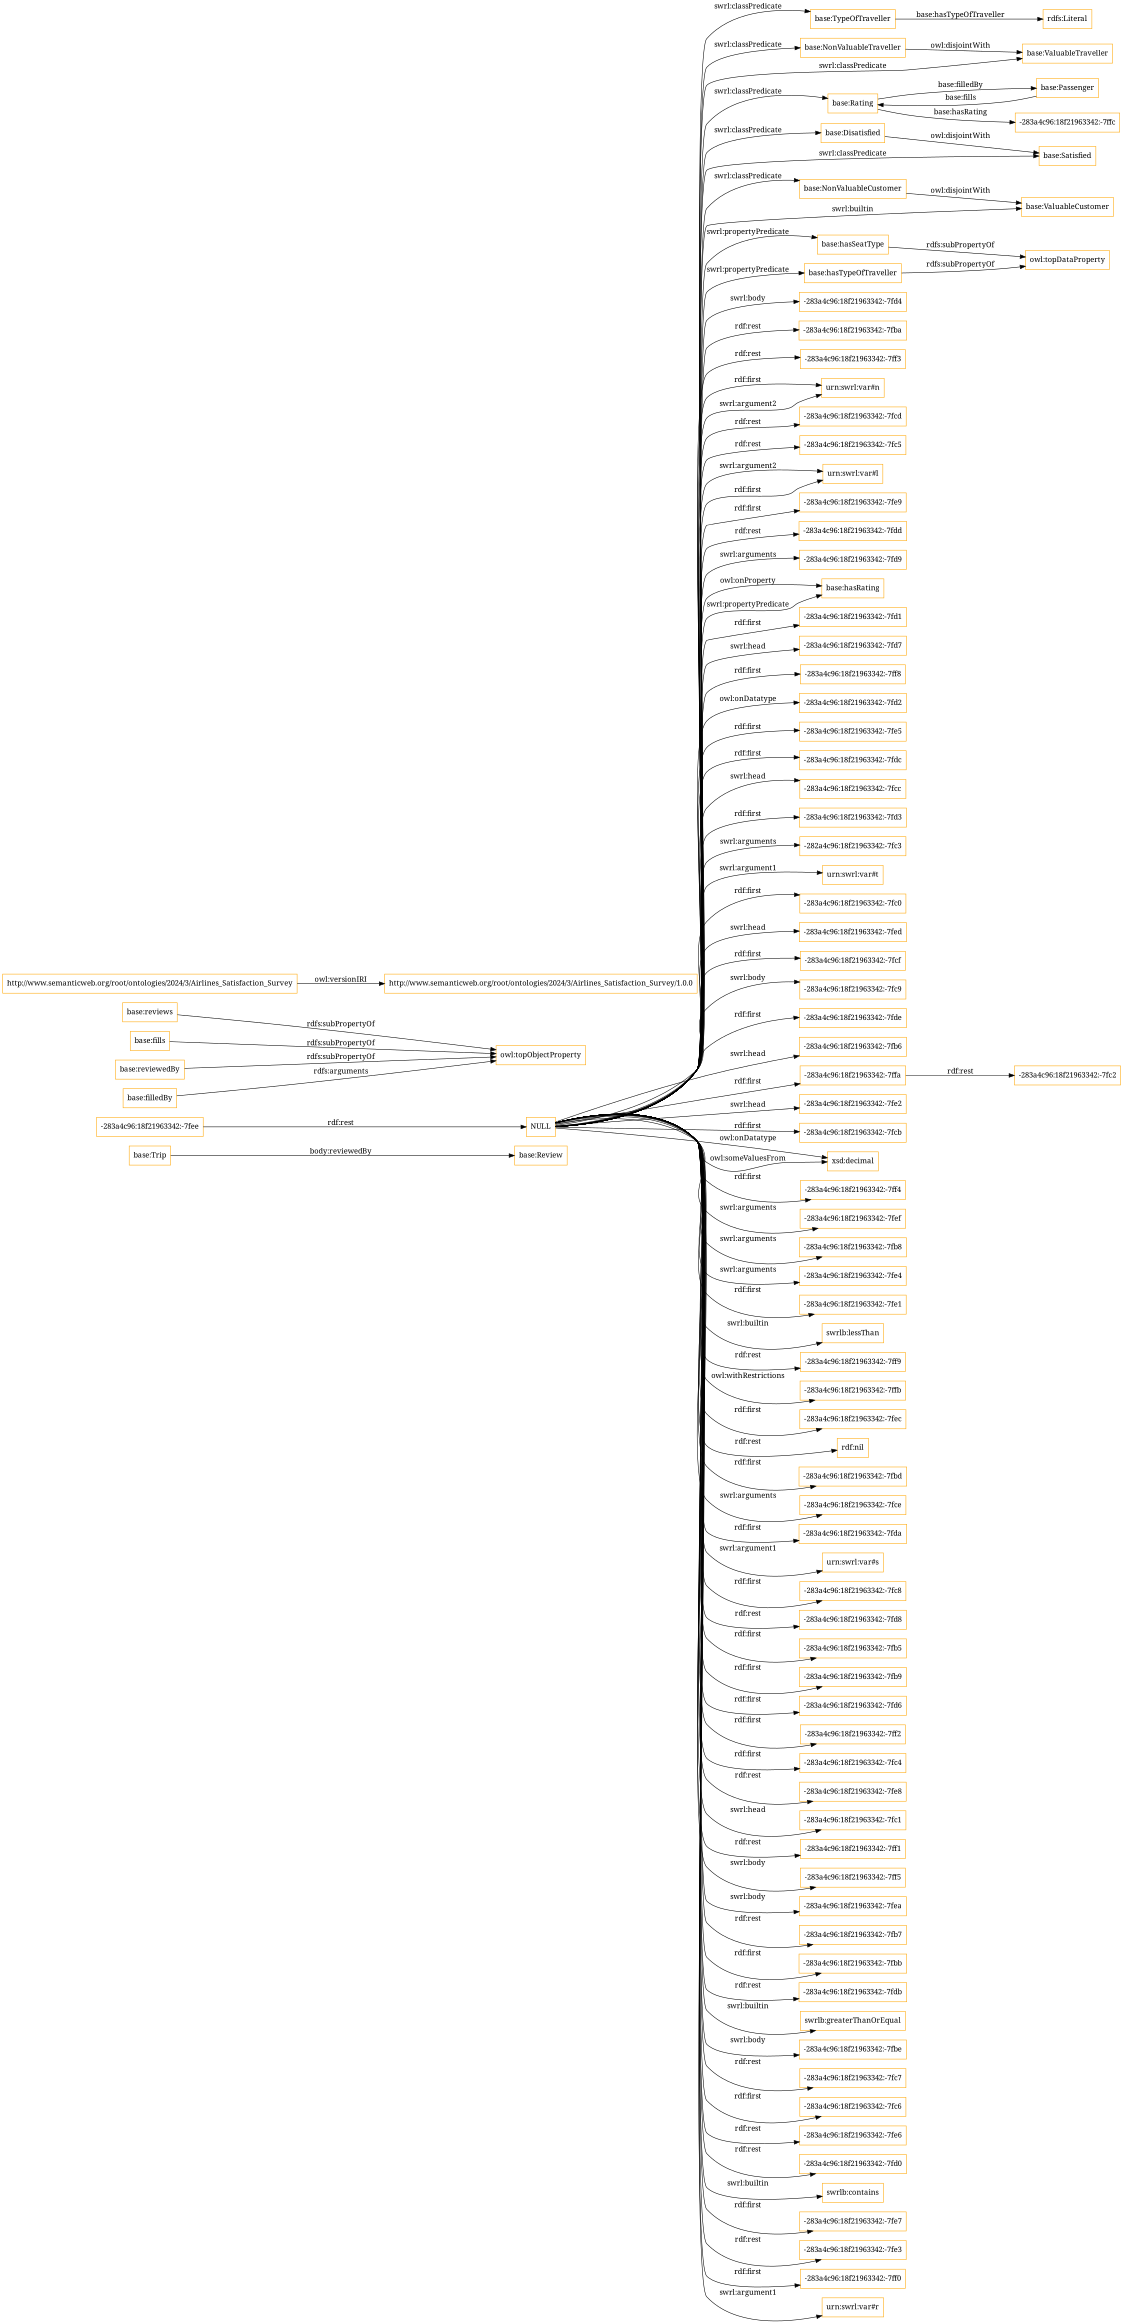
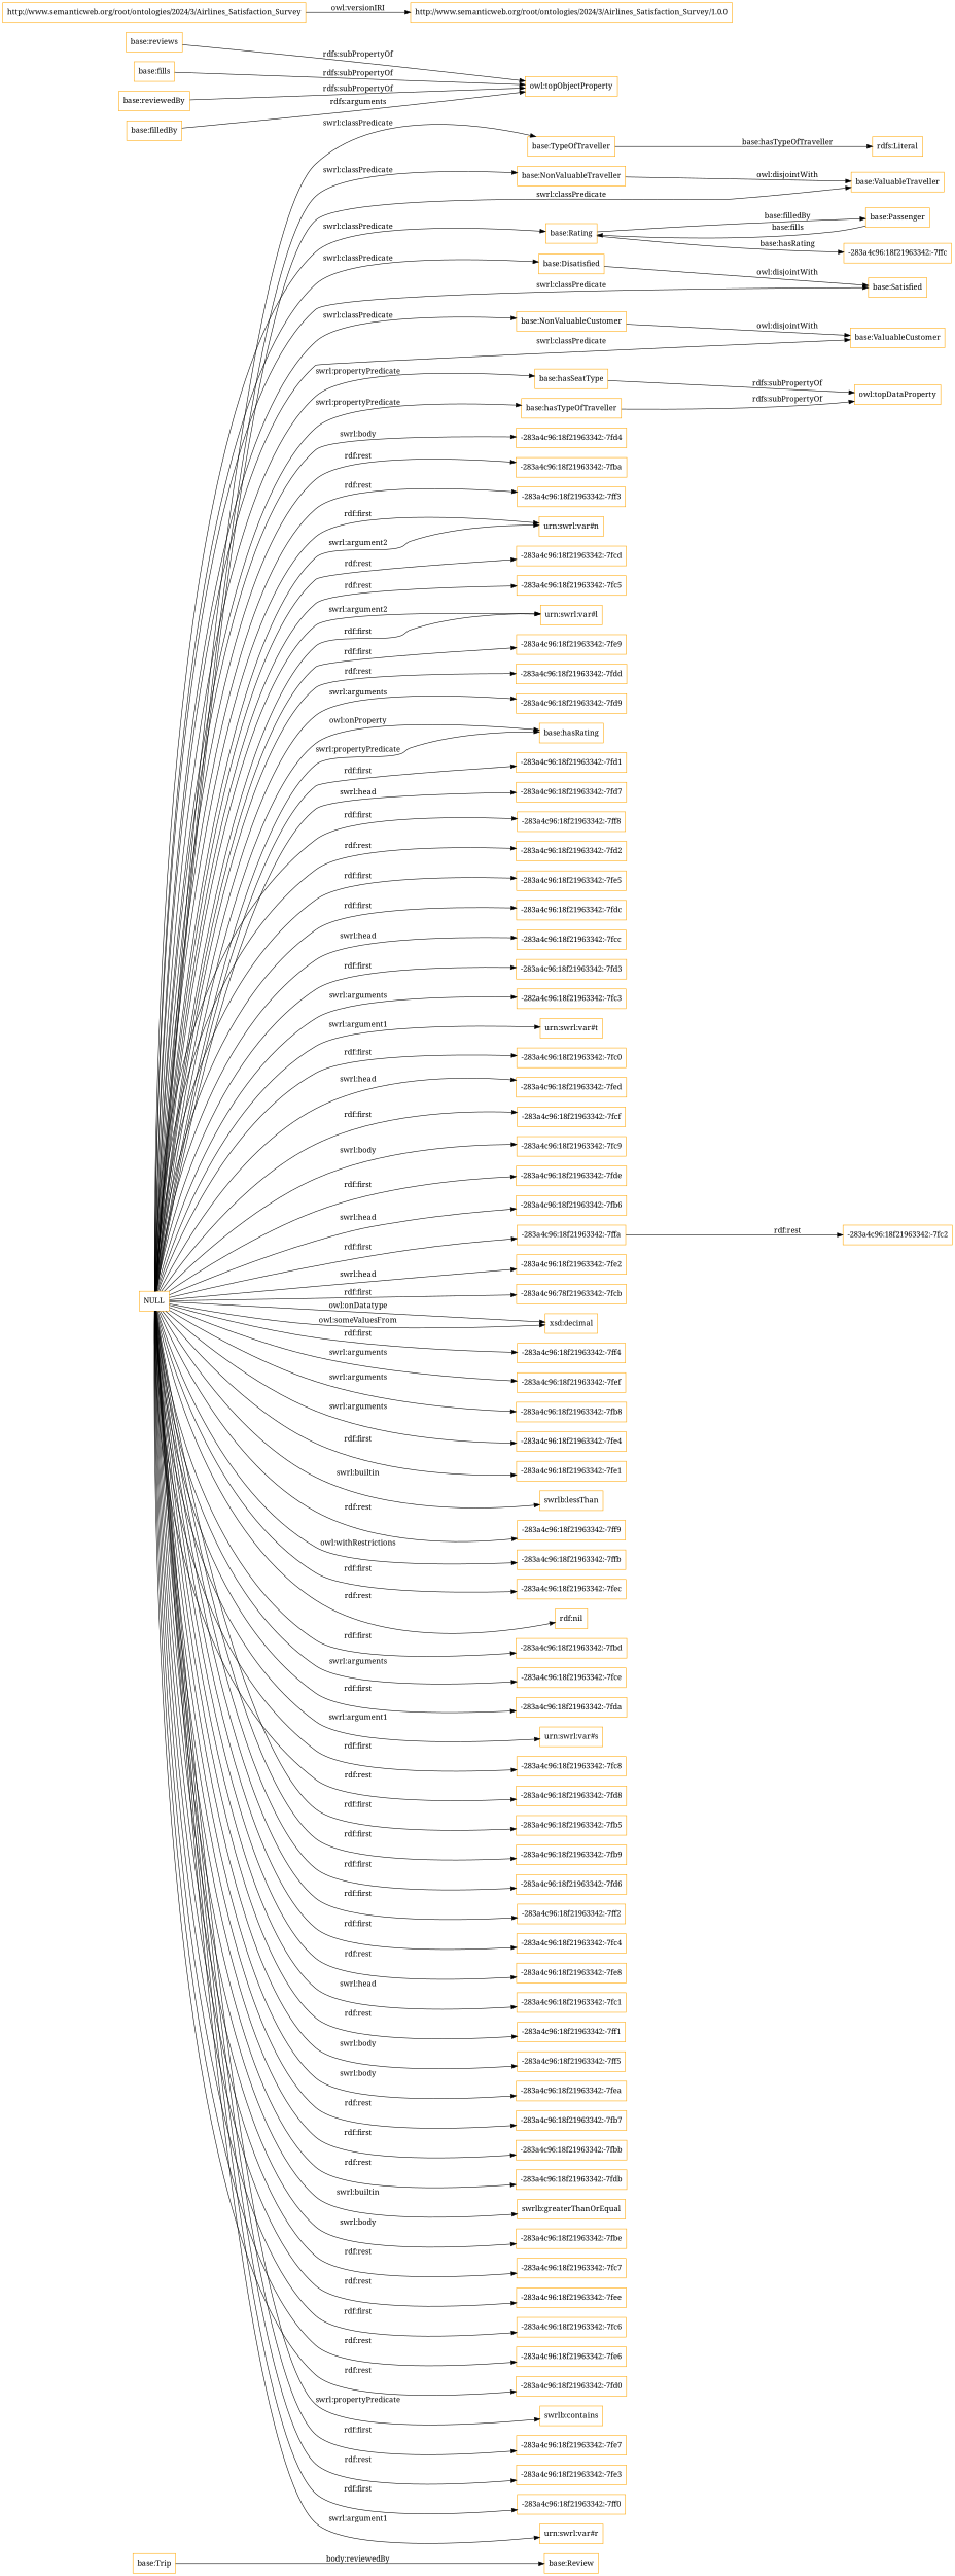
  digraph {
    fontname="Noto Serif"
    rankdir=LR
    node [color=orange fontname="Noto Serif" shape=rectangle]
    edge [fontname="Noto Serif"]
    "base:Trip"
    "base:Review"
    "base:TypeOfTraveller"
    "rdfs:Literal"
    "base:NonValuableTraveller"
    "base:ValuableTraveller"
    "base:Passenger"
    "base:Rating"
    "-283a4c96:18f21963342:-7ffc"
    "base:Disatisfied"
    "base:Satisfied"
    "base:NonValuableCustomer"
    "base:ValuableCustomer"
    "base:hasSeatType"
    "owl:topDataProperty"
    "base:reviews"
    "owl:topObjectProperty"
    "base:fills"
    "base:reviewedBy"
    "http://www.semanticweb.org/root/ontologies/2024/3/Airlines_Satisfaction_Survey"
    "http://www.semanticweb.org/root/ontologies/2024/3/Airlines_Satisfaction_Survey/1.0.0"
    "base:hasTypeOfTraveller"
    NULL
    "-283a4c96:18f21963342:-7fd4"
    "-283a4c96:18f21963342:-7fba"
    "-283a4c96:18f21963342:-7ff3"
    "urn:swrl:var#n"
    "-283a4c96:18f21963342:-7fcd"
    "-283a4c96:18f21963342:-7fc5"
    "urn:swrl:var#l"
    "-283a4c96:18f21963342:-7fe9"
    "-283a4c96:18f21963342:-7fdd"
    "-283a4c96:18f21963342:-7fd9"
    "base:hasRating"
    "-283a4c96:18f21963342:-7fd1"
    "-283a4c96:18f21963342:-7fd7"
    "-283a4c96:18f21963342:-7ff8"
    "-283a4c96:18f21963342:-7fd2"
    "-283a4c96:18f21963342:-7fe5"
    "-283a4c96:18f21963342:-7fdc"
    "-283a4c96:18f21963342:-7fcc"
    "-283a4c96:18f21963342:-7fd3"
    n43 [label="-282a4c96:18f21963342:-7fc3"]
    "urn:swrl:var#t"
    "-283a4c96:18f21963342:-7fc0"
    "-283a4c96:18f21963342:-7fed"
    "-283a4c96:18f21963342:-7fcf"
    "-283a4c96:18f21963342:-7fc9"
    "-283a4c96:18f21963342:-7fde"
    "-283a4c96:18f21963342:-7fb6"
    "-283a4c96:18f21963342:-7ffa"
    "-283a4c96:18f21963342:-7fe2"
-   "-283a4c96:18f21963342:-7fcb"
+   "-283a4c96:18f21963342:-7fcb" [label="-283a4c96:78f21963342:-7fcb"]
    "xsd:decimal"
    "-283a4c96:18f21963342:-7ff4"
    "-283a4c96:18f21963342:-7fef"
    "-283a4c96:18f21963342:-7fb8"
    "-283a4c96:18f21963342:-7fe4"
    "-283a4c96:18f21963342:-7fe1"
    "swrlb:lessThan"
    "-283a4c96:18f21963342:-7ff9"
    "-283a4c96:18f21963342:-7ffb"
    "-283a4c96:18f21963342:-7fec"
    "rdf:nil"
    "-283a4c96:18f21963342:-7fbd"
    "-283a4c96:18f21963342:-7fce"
    "-283a4c96:18f21963342:-7fda"
    "urn:swrl:var#s"
    "-283a4c96:18f21963342:-7fc8"
    "-283a4c96:18f21963342:-7fd8"
    "-283a4c96:18f21963342:-7fb5"
    "-283a4c96:18f21963342:-7fb9"
    "-283a4c96:18f21963342:-7fd6"
    "-283a4c96:18f21963342:-7ff2"
    "-283a4c96:18f21963342:-7fc4"
    "-283a4c96:18f21963342:-7fe8"
    "-283a4c96:18f21963342:-7fc1"
    "-283a4c96:18f21963342:-7ff1"
    "-283a4c96:18f21963342:-7ff5"
    "-283a4c96:18f21963342:-7fea"
    "-283a4c96:18f21963342:-7fb7"
    "-283a4c96:18f21963342:-7fbb"
    "-283a4c96:18f21963342:-7fdb"
    "swrlb:greaterThanOrEqual"
    "-283a4c96:18f21963342:-7fbe"
    "-283a4c96:18f21963342:-7fc7"
    "-283a4c96:18f21963342:-7fee"
    "-283a4c96:18f21963342:-7fc6"
    "-283a4c96:18f21963342:-7fe6"
    "-283a4c96:18f21963342:-7fd0"
    "swrlb:contains"
    "-283a4c96:18f21963342:-7fe7"
    "-283a4c96:18f21963342:-7fe3"
    "-283a4c96:18f21963342:-7ff0"
    "urn:swrl:var#r"
    "-283a4c96:18f21963342:-7fc2"
    "base:filledBy"
    "base:Trip" -> "base:Review" [label="body:reviewedBy"]
    "base:TypeOfTraveller" -> "rdfs:Literal" [label="base:hasTypeOfTraveller"]
    "base:NonValuableTraveller" -> "base:ValuableTraveller" [label="owl:disjointWith"]
    "base:Passenger" -> "base:Rating" [label="base:fills"]
    "base:Rating" -> "base:Passenger" [label="base:filledBy"]
    "base:Rating" -> "-283a4c96:18f21963342:-7ffc" [label="base:hasRating"]
    "base:Disatisfied" -> "base:Satisfied" [label="owl:disjointWith"]
    "base:NonValuableCustomer" -> "base:ValuableCustomer" [label="owl:disjointWith"]
    "base:hasSeatType" -> "owl:topDataProperty" [label="rdfs:subPropertyOf"]
    "base:reviews" -> "owl:topObjectProperty" [label="rdfs:subPropertyOf"]
    "base:fills" -> "owl:topObjectProperty" [label="rdfs:subPropertyOf"]
    "base:reviewedBy" -> "owl:topObjectProperty" [label="rdfs:subPropertyOf"]
    "http://www.semanticweb.org/root/ontologies/2024/3/Airlines_Satisfaction_Survey" -> "http://www.semanticweb.org/root/ontologies/2024/3/Airlines_Satisfaction_Survey/1.0.0" [label="owl:versionIRI"]
    "base:hasTypeOfTraveller" -> "owl:topDataProperty" [label="rdfs:subPropertyOf"]
    NULL -> "base:TypeOfTraveller" [label="swrl:classPredicate"]
    NULL -> "base:NonValuableTraveller" [label="swrl:classPredicate"]
    NULL -> "base:ValuableTraveller" [label="swrl:classPredicate"]
    NULL -> "base:Rating" [label="swrl:classPredicate"]
    NULL -> "base:Disatisfied" [label="swrl:classPredicate"]
    NULL -> "base:Satisfied" [label="swrl:classPredicate"]
    NULL -> "base:NonValuableCustomer" [label="swrl:classPredicate"]
-   NULL -> "base:ValuableCustomer" [label="swrl:builtin"]
+   NULL -> "base:ValuableCustomer" [label="swrl:classPredicate"]
    NULL -> "base:hasSeatType" [label="swrl:propertyPredicate"]
    NULL -> "base:hasTypeOfTraveller" [label="swrl:propertyPredicate"]
    NULL -> "-283a4c96:18f21963342:-7fd4" [label="swrl:body"]
    NULL -> "-283a4c96:18f21963342:-7fba" [label="rdf:rest"]
    NULL -> "-283a4c96:18f21963342:-7ff3" [label="rdf:rest"]
    NULL -> "urn:swrl:var#n" [label="rdf:first"]
    NULL -> "urn:swrl:var#n" [label="swrl:argument2"]
    NULL -> "-283a4c96:18f21963342:-7fcd" [label="rdf:rest"]
    NULL -> "-283a4c96:18f21963342:-7fc5" [label="rdf:rest"]
    NULL -> "urn:swrl:var#l" [label="swrl:argument2"]
    NULL -> "urn:swrl:var#l" [label="rdf:first"]
    NULL -> "-283a4c96:18f21963342:-7fe9" [label="rdf:first"]
    NULL -> "-283a4c96:18f21963342:-7fdd" [label="rdf:rest"]
    NULL -> "-283a4c96:18f21963342:-7fd9" [label="swrl:arguments"]
    NULL -> "base:hasRating" [label="owl:onProperty"]
    NULL -> "base:hasRating" [label="swrl:propertyPredicate"]
    NULL -> "-283a4c96:18f21963342:-7fd1" [label="rdf:first"]
    NULL -> "-283a4c96:18f21963342:-7fd7" [label="swrl:head"]
    NULL -> "-283a4c96:18f21963342:-7ff8" [label="rdf:first"]
-   NULL -> "-283a4c96:18f21963342:-7fd2" [label="owl:onDatatype"]
+   NULL -> "-283a4c96:18f21963342:-7fd2" [label="rdf:rest"]
    NULL -> "-283a4c96:18f21963342:-7fe5" [label="rdf:first"]
    NULL -> "-283a4c96:18f21963342:-7fdc" [label="rdf:first"]
    NULL -> "-283a4c96:18f21963342:-7fcc" [label="swrl:head"]
    NULL -> "-283a4c96:18f21963342:-7fd3" [label="rdf:first"]
    NULL -> n43 [label="swrl:arguments"]
    NULL -> "urn:swrl:var#t" [label="swrl:argument1"]
    NULL -> "-283a4c96:18f21963342:-7fc0" [label="rdf:first"]
    NULL -> "-283a4c96:18f21963342:-7fed" [label="swrl:head"]
    NULL -> "-283a4c96:18f21963342:-7fcf" [label="rdf:first"]
    NULL -> "-283a4c96:18f21963342:-7fc9" [label="swrl:body"]
    NULL -> "-283a4c96:18f21963342:-7fde" [label="rdf:first"]
    NULL -> "-283a4c96:18f21963342:-7fb6" [label="swrl:head"]
    NULL -> "-283a4c96:18f21963342:-7ffa" [label="rdf:first"]
    NULL -> "-283a4c96:18f21963342:-7fe2" [label="swrl:head"]
    NULL -> "-283a4c96:18f21963342:-7fcb" [label="rdf:first"]
    NULL -> "xsd:decimal" [label="owl:onDatatype"]
    NULL -> "xsd:decimal" [label="owl:someValuesFrom"]
    NULL -> "-283a4c96:18f21963342:-7ff4" [label="rdf:first"]
    NULL -> "-283a4c96:18f21963342:-7fef" [label="swrl:arguments"]
    NULL -> "-283a4c96:18f21963342:-7fb8" [label="swrl:arguments"]
    NULL -> "-283a4c96:18f21963342:-7fe4" [label="swrl:arguments"]
    NULL -> "-283a4c96:18f21963342:-7fe1" [label="rdf:first"]
    NULL -> "swrlb:lessThan" [label="swrl:builtin"]
    NULL -> "-283a4c96:18f21963342:-7ff9" [label="rdf:rest"]
    NULL -> "-283a4c96:18f21963342:-7ffb" [label="owl:withRestrictions"]
    NULL -> "-283a4c96:18f21963342:-7fec" [label="rdf:first"]
    NULL -> "rdf:nil" [label="rdf:rest"]
    NULL -> "-283a4c96:18f21963342:-7fbd" [label="rdf:first"]
    NULL -> "-283a4c96:18f21963342:-7fce" [label="swrl:arguments"]
    NULL -> "-283a4c96:18f21963342:-7fda" [label="rdf:first"]
    NULL -> "urn:swrl:var#s" [label="swrl:argument1"]
    NULL -> "-283a4c96:18f21963342:-7fc8" [label="rdf:first"]
    NULL -> "-283a4c96:18f21963342:-7fd8" [label="rdf:rest"]
    NULL -> "-283a4c96:18f21963342:-7fb5" [label="rdf:first"]
    NULL -> "-283a4c96:18f21963342:-7fb9" [label="rdf:first"]
    NULL -> "-283a4c96:18f21963342:-7fd6" [label="rdf:first"]
    NULL -> "-283a4c96:18f21963342:-7ff2" [label="rdf:first"]
    NULL -> "-283a4c96:18f21963342:-7fc4" [label="rdf:first"]
    NULL -> "-283a4c96:18f21963342:-7fe8" [label="rdf:rest"]
    NULL -> "-283a4c96:18f21963342:-7fc1" [label="swrl:head"]
    NULL -> "-283a4c96:18f21963342:-7ff1" [label="rdf:rest"]
    NULL -> "-283a4c96:18f21963342:-7ff5" [label="swrl:body"]
    NULL -> "-283a4c96:18f21963342:-7fea" [label="swrl:body"]
    NULL -> "-283a4c96:18f21963342:-7fb7" [label="rdf:rest"]
    NULL -> "-283a4c96:18f21963342:-7fbb" [label="rdf:first"]
    NULL -> "-283a4c96:18f21963342:-7fdb" [label="rdf:rest"]
    NULL -> "swrlb:greaterThanOrEqual" [label="swrl:builtin"]
    NULL -> "-283a4c96:18f21963342:-7fbe" [label="swrl:body"]
    NULL -> "-283a4c96:18f21963342:-7fc7" [label="rdf:rest"]
-   "-283a4c96:18f21963342:-7fee" -> NULL [label="rdf:rest"]
+   NULL -> "-283a4c96:18f21963342:-7fee" [label="rdf:rest"]
    NULL -> "-283a4c96:18f21963342:-7fc6" [label="rdf:first"]
    NULL -> "-283a4c96:18f21963342:-7fe6" [label="rdf:rest"]
    NULL -> "-283a4c96:18f21963342:-7fd0" [label="rdf:rest"]
-   NULL -> "swrlb:contains" [label="swrl:builtin"]
+   NULL -> "swrlb:contains" [label="swrl:propertyPredicate"]
    NULL -> "-283a4c96:18f21963342:-7fe7" [label="rdf:first"]
    NULL -> "-283a4c96:18f21963342:-7fe3" [label="rdf:rest"]
    NULL -> "-283a4c96:18f21963342:-7ff0" [label="rdf:first"]
    NULL -> "urn:swrl:var#r" [label="swrl:argument1"]
    "-283a4c96:18f21963342:-7ffa" -> "-283a4c96:18f21963342:-7fc2" [label="rdf:rest"]
    "base:filledBy" -> "owl:topObjectProperty" [label="rdfs:arguments"]
  }
